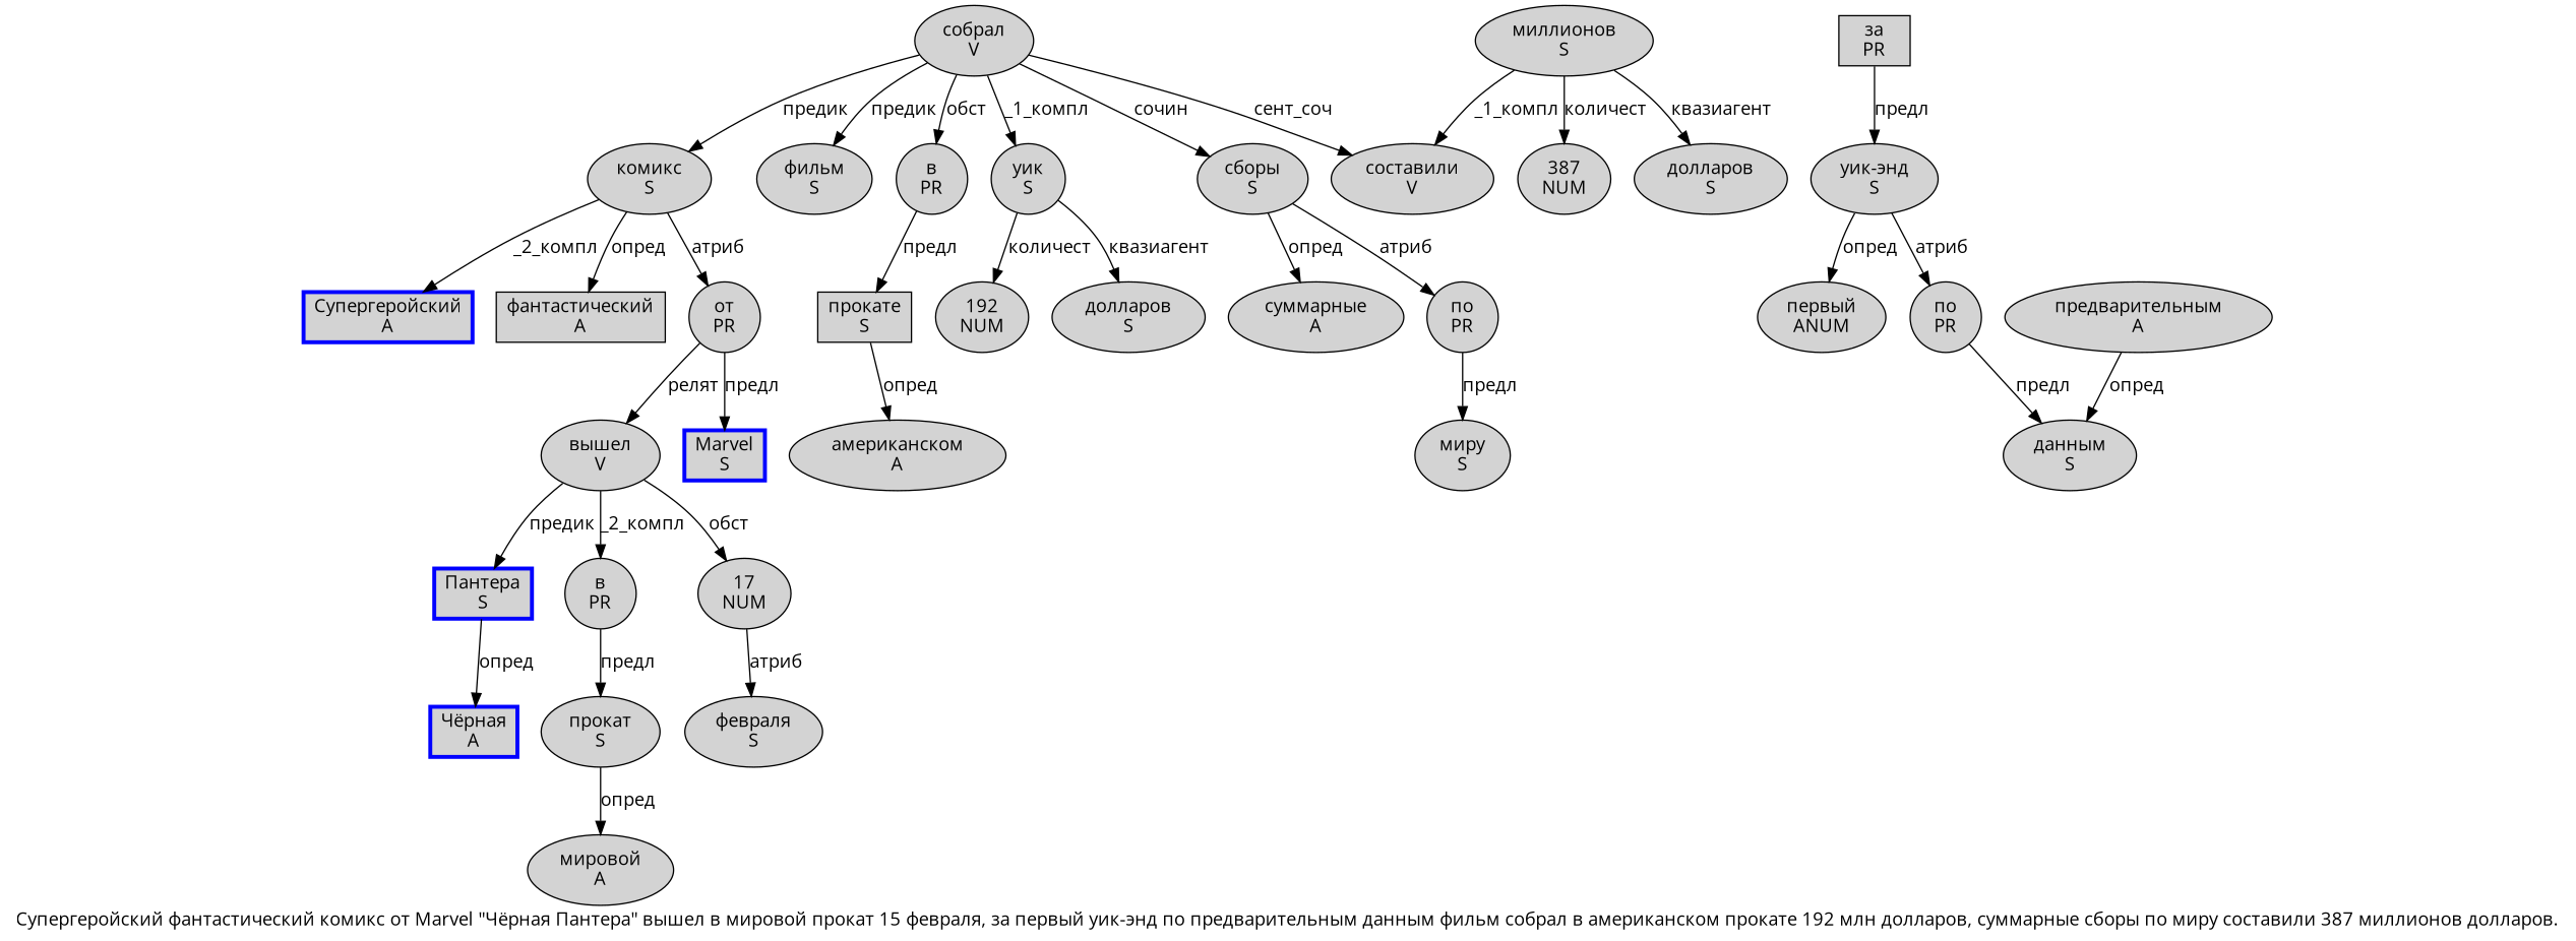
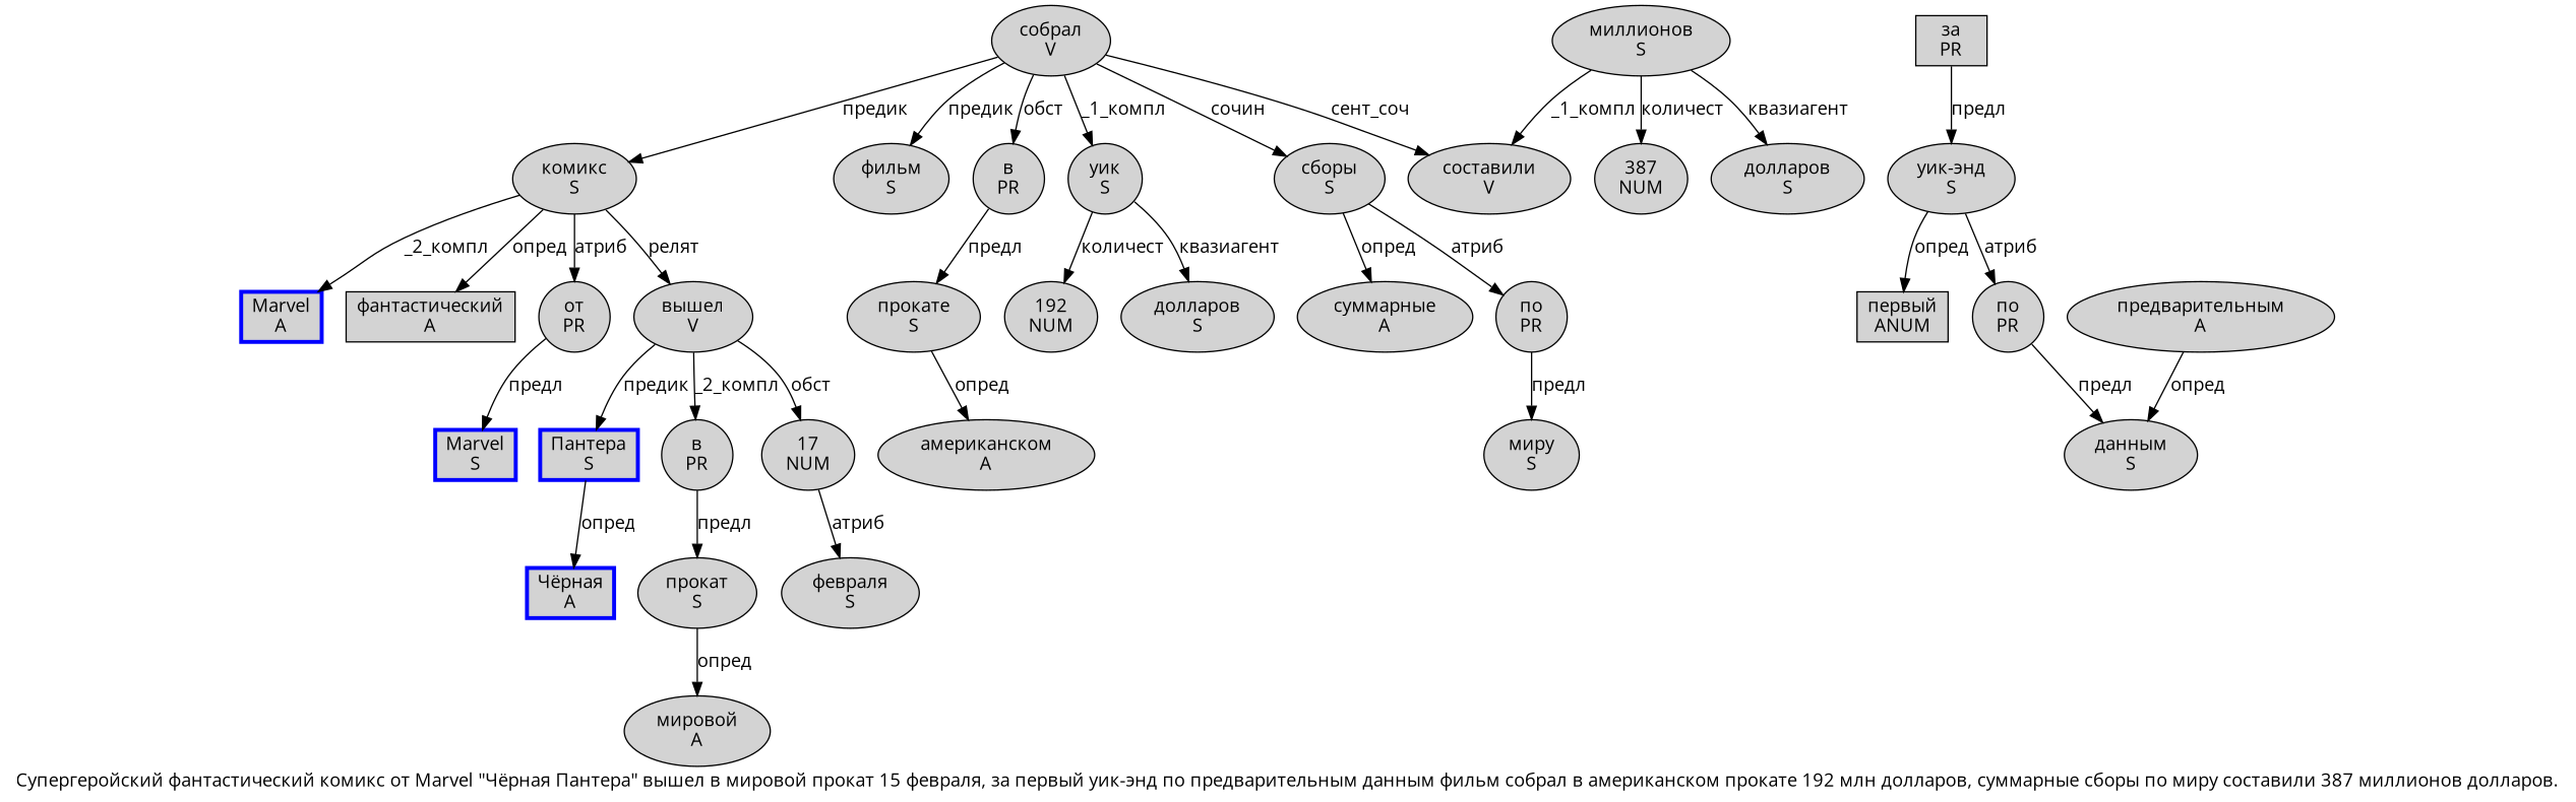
  digraph {
    fontname="Open Sans"
    label="Супергеройский фантастический комикс от Marvel \"Чёрная Пантера\" вышел в мировой прокат 15 февраля, за первый уик-энд по предварительным данным фильм собрал в американском прокате 192 млн долларов, суммарные сборы по миру составили 387 миллионов долларов."
    node [fillcolor=lightgray fontname="Open Sans" penwidth=1 shape=ellipse style=filled]
    edge [fontname="Open Sans"]
-   n1 [color=blue label="Супергеройский\nA" penwidth=3 shape=box]
+   n1 [color=blue label="Marvel\nA" penwidth=3 shape=box]
    n2 [label="фантастический\nA" shape=box]
    n3 [label="комикс\nS"]
    n4 [label="от\nPR"]
    n5 [label="вышел\nV"]
    n6 [color=blue label="Marvel\nS" penwidth=3 shape=box]
    n7 [color=blue label="Пантера\nS" penwidth=3 shape=box]
    n8 [label="в\nPR"]
    n9 [label="17\nNUM"]
    n10 [color=blue label="Чёрная\nA" penwidth=3 shape=box]
    n11 [label="прокат\nS"]
    n12 [label="февраля\nS"]
    n13 [label="мировой\nA"]
    n14 [label="за\nPR" shape=box]
    n15 [label="уик-энд\nS"]
-   n16 [label="первый\nANUM"]
+   n16 [label="первый\nANUM" shape=box]
    n17 [label="по\nPR"]
    n18 [label="данным\nS"]
    n19 [label="предварительным\nA"]
    n20 [label="фильм\nS"]
    n21 [label="собрал\nV"]
    n22 [label="в\nPR"]
    n23 [label="уик\nS"]
    n24 [label="сборы\nS"]
    n25 [label="составили\nV"]
-   n26 [label="прокате\nS" shape=box]
+   n26 [label="прокате\nS"]
    n27 [label="192\nNUM"]
    n28 [label="долларов\nS"]
    n29 [label="суммарные\nA"]
    n30 [label="по\nPR"]
    n31 [label="американском\nA"]
    n32 [label="миру\nS"]
    n33 [label="миллионов\nS"]
    n34 [label="387\nNUM"]
    n35 [label="долларов\nS"]
    n3 -> n1 [label="_2_компл"]
    n3 -> n2 [label="опред"]
    n3 -> n4 [label="атриб"]
-   n4 -> n5 [label="релят"]
+   n3 -> n5 [label="релят"]
    n4 -> n6 [label="предл"]
    n5 -> n7 [label="предик"]
    n5 -> n8 [label="_2_компл"]
    n5 -> n9 [label="обст"]
    n7 -> n10 [label="опред"]
    n8 -> n11 [label="предл"]
    n9 -> n12 [label="атриб"]
    n11 -> n13 [label="опред"]
    n14 -> n15 [label="предл"]
    n15 -> n16 [label="опред"]
    n15 -> n17 [label="атриб"]
    n17 -> n18 [label="предл"]
    n19 -> n18 [label="опред"]
    n21 -> n3 [label="предик"]
    n21 -> n20 [label="предик"]
    n21 -> n22 [label="обст"]
    n21 -> n23 [label="_1_компл"]
    n21 -> n24 [label="сочин"]
    n21 -> n25 [label="сент_соч"]
    n22 -> n26 [label="предл"]
    n23 -> n27 [label="количест"]
    n23 -> n28 [label="квазиагент"]
    n24 -> n29 [label="опред"]
    n24 -> n30 [label="атриб"]
    n26 -> n31 [label="опред"]
    n30 -> n32 [label="предл"]
    n33 -> n25 [label="_1_компл"]
    n33 -> n34 [label="количест"]
    n33 -> n35 [label="квазиагент"]
  }
